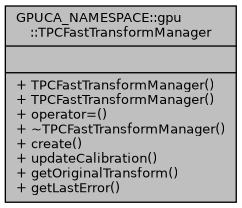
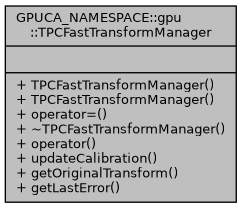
  digraph {
-   n1 [color=black fillcolor=grey75 fontcolor=black fontname=Helvetica fontsize=10 height=0.2 label="{GPUCA_NAMESPACE::gpu\l::TPCFastTransformManager\n||+ TPCFastTransformManager()\l+ TPCFastTransformManager()\l+ operator=()\l+ ~TPCFastTransformManager()\l+ create()\l+ updateCalibration()\l+ getOriginalTransform()\l+ getLastError()\l}" shape=record style=filled width=0.4]
+   n1 [color=black fillcolor=grey75 fontcolor=black fontname=Helvetica fontsize=10 height=0.2 label="{GPUCA_NAMESPACE::gpu\l::TPCFastTransformManager\n||+ TPCFastTransformManager()\l+ TPCFastTransformManager()\l+ operator=()\l+ ~TPCFastTransformManager()\l+ operator()\l+ updateCalibration()\l+ getOriginalTransform()\l+ getLastError()\l}" shape=record style=filled width=0.4]
  }
